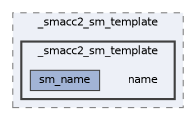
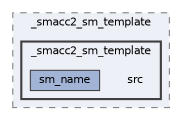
  digraph {
    compound=true
    node [fontname=Helvetica fontsize=10]
-   n1 [height=0.2 label=name shape=plaintext width=0.4]
+   n1 [height=0.2 label=src shape=plaintext width=0.4]
    n2 [color=grey25 fillcolor="#a2b4d6" height=0.2 label=sm_name shape=box style=filled width=0.4]
    subgraph cluster_1 {
      bgcolor="#edf0f7"
      fontname=Helvetica
      fontsize=10
      label=_smacc2_sm_template
      pencolor=grey50
      style="filled,dashed"
      subgraph cluster_2 {
        bgcolor="#edf0f7"
        fontname=Helvetica
        fontsize=10
        pencolor=grey25
        style="filled,bold"
        n1
        n2
      }
    }
  }
